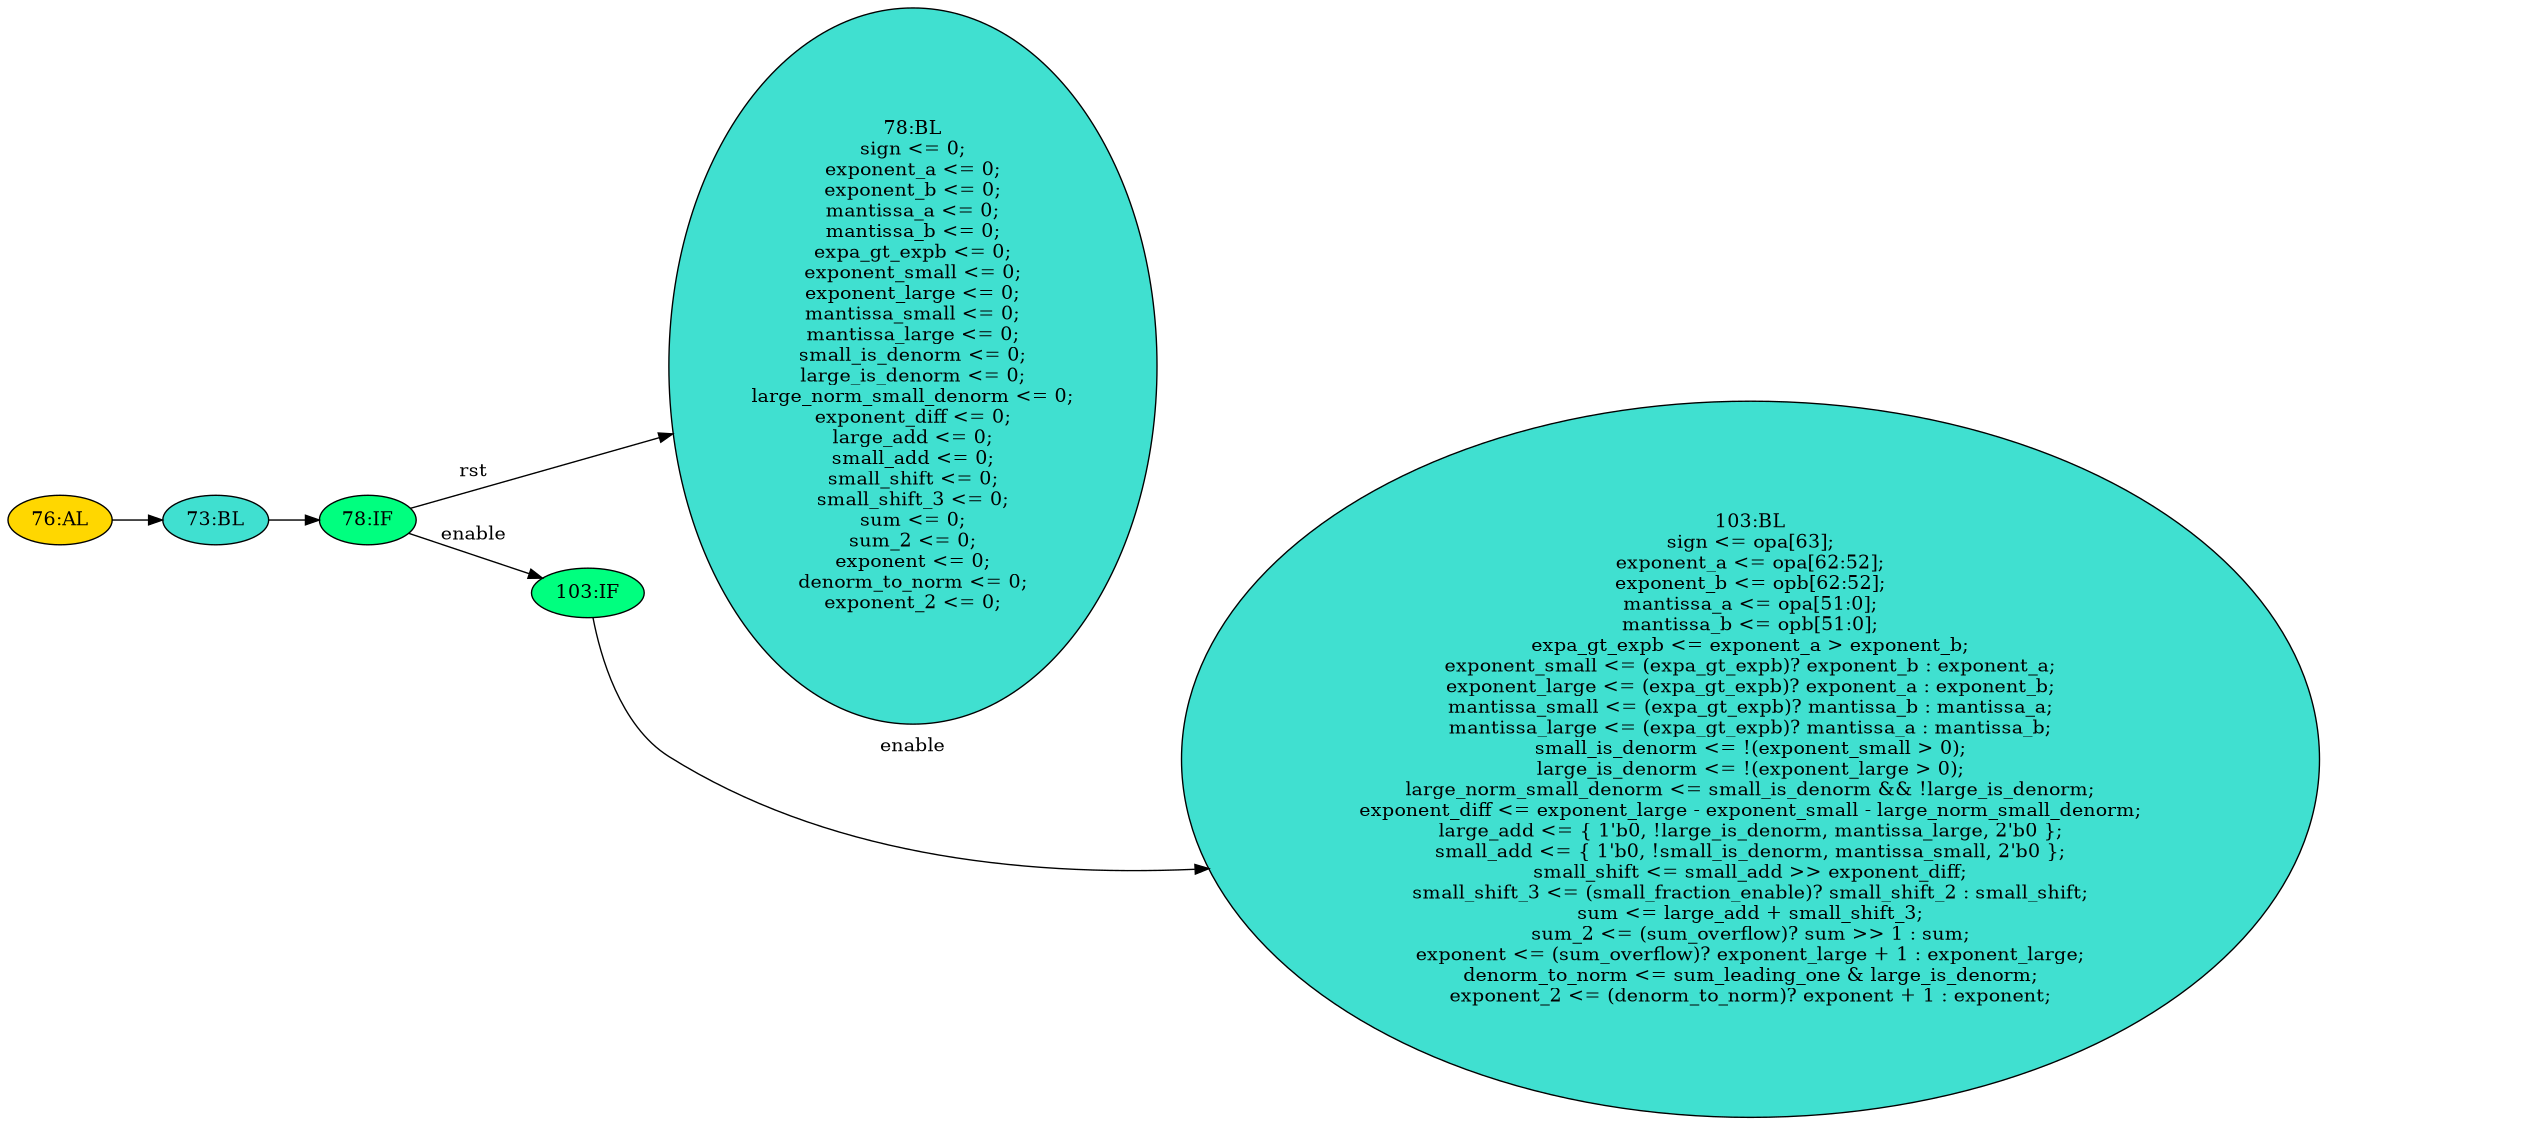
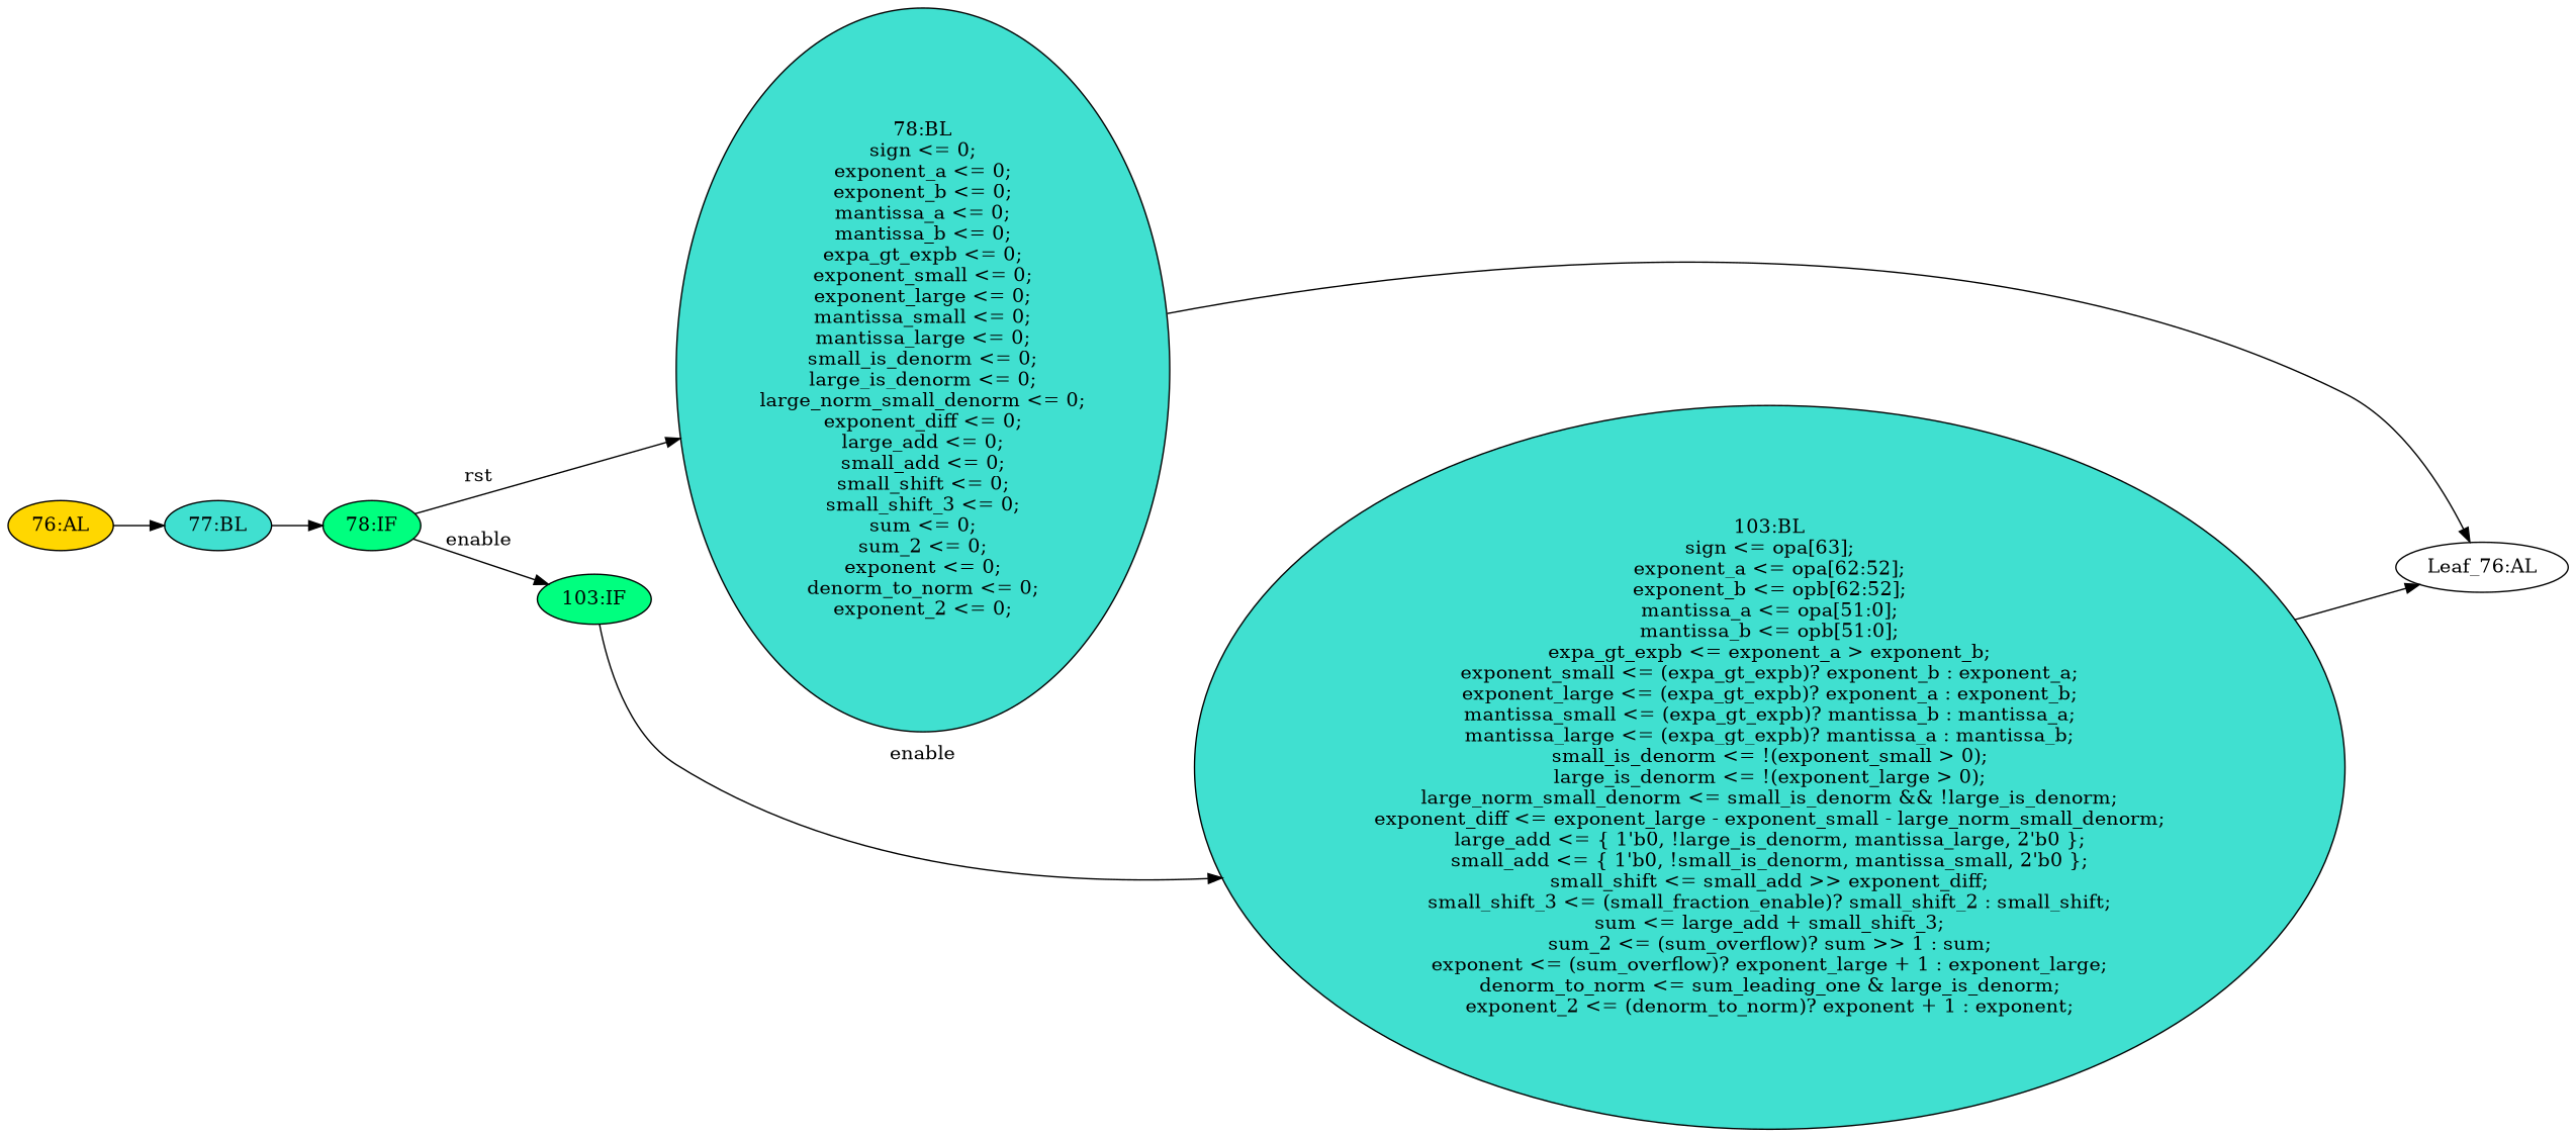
  strict digraph {
    rankdir=LR
    node [fillcolor=turquoise statements="[]" style=filled typ=Block]
    edge [cond="[]" lineno=None]
    n1 [ast="<pyverilog.vparser.ast.Block object at 0x7f53bfa28a10>" label="78:BL\nsign <= 0;\nexponent_a <= 0;\nexponent_b <= 0;\nmantissa_a <= 0;\nmantissa_b <= 0;\nexpa_gt_expb <= 0;\nexponent_small <= 0;\nexponent_large <= 0;\nmantissa_small <= 0;\nmantissa_large <= 0;\nsmall_is_denorm <= 0;\nlarge_is_denorm <= 0;\nlarge_norm_small_denorm <= 0;\nexponent_diff <= 0;\nlarge_add <= 0;\nsmall_add <= 0;\nsmall_shift <= 0;\nsmall_shift_3 <= 0;\nsum <= 0;\nsum_2 <= 0;\nexponent <= 0;\ndenorm_to_norm <= 0;\nexponent_2 <= 0;" statements="[<pyverilog.vparser.ast.NonblockingSubstitution object at 0x7f53bf52ef90>, <pyverilog.vparser.ast.NonblockingSubstitution object at 0x7f53bf51b350>, <pyverilog.vparser.ast.NonblockingSubstitution object at 0x7f53bf51b850>, <pyverilog.vparser.ast.NonblockingSubstitution object at 0x7f53bf51b990>, <pyverilog.vparser.ast.NonblockingSubstitution object at 0x7f53bf51bad0>, <pyverilog.vparser.ast.NonblockingSubstitution object at 0x7f53bf51bc10>, <pyverilog.vparser.ast.NonblockingSubstitution object at 0x7f53bf51bd90>, <pyverilog.vparser.ast.NonblockingSubstitution object at 0x7f53bf51bf10>, <pyverilog.vparser.ast.NonblockingSubstitution object at 0x7f53bf5070d0>, <pyverilog.vparser.ast.NonblockingSubstitution object at 0x7f53bf507250>, <pyverilog.vparser.ast.NonblockingSubstitution object at 0x7f53bf5073d0>, <pyverilog.vparser.ast.NonblockingSubstitution object at 0x7f53bf507550>, <pyverilog.vparser.ast.NonblockingSubstitution object at 0x7f53bf5076d0>, <pyverilog.vparser.ast.NonblockingSubstitution object at 0x7f53bf507850>, <pyverilog.vparser.ast.NonblockingSubstitution object at 0x7f53bf5079d0>, <pyverilog.vparser.ast.NonblockingSubstitution object at 0x7f53bf507b10>, <pyverilog.vparser.ast.NonblockingSubstitution object at 0x7f53bf507c50>, <pyverilog.vparser.ast.NonblockingSubstitution object at 0x7f53bf507d90>, <pyverilog.vparser.ast.NonblockingSubstitution object at 0x7f53bf52ea10>, <pyverilog.vparser.ast.NonblockingSubstitution object at 0x7f53bfa28250>, <pyverilog.vparser.ast.NonblockingSubstitution object at 0x7f53bfa283d0>, <pyverilog.vparser.ast.NonblockingSubstitution object at 0x7f53bfa28ed0>, <pyverilog.vparser.ast.NonblockingSubstitution object at 0x7f53bfa28e10>]"]
+   n2 [def_var="['exponent_diff', 'mantissa_large', 'sign', 'sum_2', 'exponent_b', 'exponent_a', 'exponent', 'small_shift_3', 'sum', 'exponent_small', 'small_add', 'large_norm_small_denorm', 'mantissa_small', 'exponent_large', 'denorm_to_norm', 'small_shift', 'exponent_2', 'small_is_denorm', 'large_is_denorm', 'mantissa_b', 'mantissa_a', 'large_add', 'expa_gt_expb']" label="Leaf_76:AL" fillcolor="" statements="" style="" typ=""]
    n3 [ast="<pyverilog.vparser.ast.IfStatement object at 0x7f53bfa28850>" fillcolor=springgreen label="78:IF" typ=IfStatement]
    n4 [ast="<pyverilog.vparser.ast.IfStatement object at 0x7f53bfa06b90>" fillcolor=springgreen label="103:IF" typ=IfStatement]
    n5 [ast="<pyverilog.vparser.ast.Block object at 0x7f53bfa06ed0>" label="103:BL\nsign <= opa[63];\nexponent_a <= opa[62:52];\nexponent_b <= opb[62:52];\nmantissa_a <= opa[51:0];\nmantissa_b <= opb[51:0];\nexpa_gt_expb <= exponent_a > exponent_b;\nexponent_small <= (expa_gt_expb)? exponent_b : exponent_a;\nexponent_large <= (expa_gt_expb)? exponent_a : exponent_b;\nmantissa_small <= (expa_gt_expb)? mantissa_b : mantissa_a;\nmantissa_large <= (expa_gt_expb)? mantissa_a : mantissa_b;\nsmall_is_denorm <= !(exponent_small > 0);\nlarge_is_denorm <= !(exponent_large > 0);\nlarge_norm_small_denorm <= small_is_denorm && !large_is_denorm;\nexponent_diff <= exponent_large - exponent_small - large_norm_small_denorm;\nlarge_add <= { 1'b0, !large_is_denorm, mantissa_large, 2'b0 };\nsmall_add <= { 1'b0, !small_is_denorm, mantissa_small, 2'b0 };\nsmall_shift <= small_add >> exponent_diff;\nsmall_shift_3 <= (small_fraction_enable)? small_shift_2 : small_shift;\nsum <= large_add + small_shift_3;\nsum_2 <= (sum_overflow)? sum >> 1 : sum;\nexponent <= (sum_overflow)? exponent_large + 1 : exponent_large;\ndenorm_to_norm <= sum_leading_one & large_is_denorm;\nexponent_2 <= (denorm_to_norm)? exponent + 1 : exponent;" statements="[<pyverilog.vparser.ast.NonblockingSubstitution object at 0x7f53bfa06190>, <pyverilog.vparser.ast.NonblockingSubstitution object at 0x7f53bfa06050>, <pyverilog.vparser.ast.NonblockingSubstitution object at 0x7f53bfa06fd0>, <pyverilog.vparser.ast.NonblockingSubstitution object at 0x7f53bfa06f50>, <pyverilog.vparser.ast.NonblockingSubstitution object at 0x7f53bfa06210>, <pyverilog.vparser.ast.NonblockingSubstitution object at 0x7f53bfa06890>, <pyverilog.vparser.ast.NonblockingSubstitution object at 0x7f53bfa06850>, <pyverilog.vparser.ast.NonblockingSubstitution object at 0x7f53bfa21e90>, <pyverilog.vparser.ast.NonblockingSubstitution object at 0x7f53bfa21190>, <pyverilog.vparser.ast.NonblockingSubstitution object at 0x7f53bfa314d0>, <pyverilog.vparser.ast.NonblockingSubstitution object at 0x7f53bfa318d0>, <pyverilog.vparser.ast.NonblockingSubstitution object at 0x7f53bfca7c50>, <pyverilog.vparser.ast.NonblockingSubstitution object at 0x7f53bfca72d0>, <pyverilog.vparser.ast.NonblockingSubstitution object at 0x7f53bf996d50>, <pyverilog.vparser.ast.NonblockingSubstitution object at 0x7f53bf519190>, <pyverilog.vparser.ast.NonblockingSubstitution object at 0x7f53bf519490>, <pyverilog.vparser.ast.NonblockingSubstitution object at 0x7f53bf519790>, <pyverilog.vparser.ast.NonblockingSubstitution object at 0x7f53bf519990>, <pyverilog.vparser.ast.NonblockingSubstitution object at 0x7f53bf519c50>, <pyverilog.vparser.ast.NonblockingSubstitution object at 0x7f53bf519e50>, <pyverilog.vparser.ast.NonblockingSubstitution object at 0x7f53bf536150>, <pyverilog.vparser.ast.NonblockingSubstitution object at 0x7f53bf536490>, <pyverilog.vparser.ast.NonblockingSubstitution object at 0x7f53bf536710>]"]
    n6 [ast="<pyverilog.vparser.ast.Always object at 0x7f53bf536a50>" clk_sens=True fillcolor=gold label="76:AL" sens="['clk']" typ=Always use_var="['exponent_diff', 'mantissa_large', 'large_is_denorm', 'sum_leading_one', 'small_add', 'sum_overflow', 'exponent_large', 'exponent', 'small_shift_2', 'small_shift_3', 'sum', 'exponent_small', 'exponent_b', 'enable', 'small_fraction_enable', 'large_norm_small_denorm', 'mantissa_small', 'exponent_a', 'opa', 'opb', 'rst', 'denorm_to_norm', 'small_shift', 'small_is_denorm', 'mantissa_b', 'mantissa_a', 'large_add', 'expa_gt_expb']"]
-   n7 [ast="<pyverilog.vparser.ast.Block object at 0x7f53bf536b50>" label="73:BL"]
+   n7 [ast="<pyverilog.vparser.ast.Block object at 0x7f53bf536b50>" label="77:BL"]
+   n1 -> n2
    n3 -> n1 [cond="['rst']" label=rst lineno=78]
    n3 -> n4 [cond="['rst']" label=enable lineno=78]
    n4 -> n5 [cond="['enable']" label=enable lineno=103]
+   n5 -> n2
    n6 -> n7
    n7 -> n3
  }
